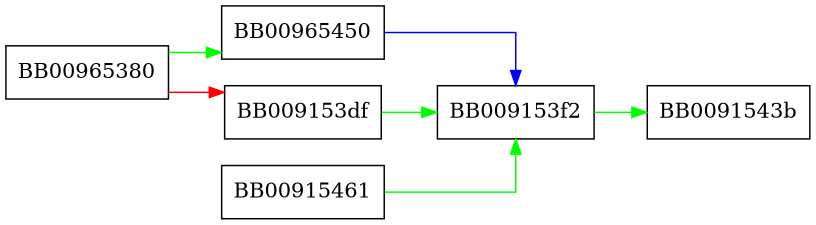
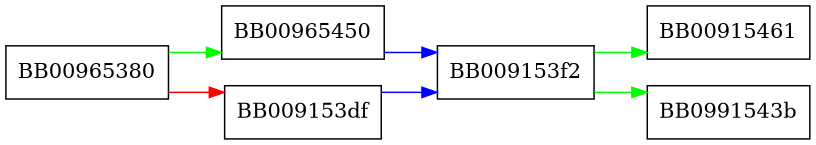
  digraph {
    rankdir=LR
    splines=ortho
    node [shape=box]
    edge [color=green]
    n1 [label=BB00965380]
    n2 [label=BB00965450]
    BB009153df
    BB009153f2
    BB00915461
-   BB0091543b
+   BB0091543b [label=BB0991543b]
    n1 -> n2
    n1 -> BB009153df [color=red]
    n2 -> BB009153f2 [color=blue]
-   BB009153df -> BB009153f2
-   BB00915461 -> BB009153f2
+   BB009153df -> BB009153f2 [color=blue]
+   BB009153f2 -> BB00915461
    BB009153f2 -> BB0091543b
  }
